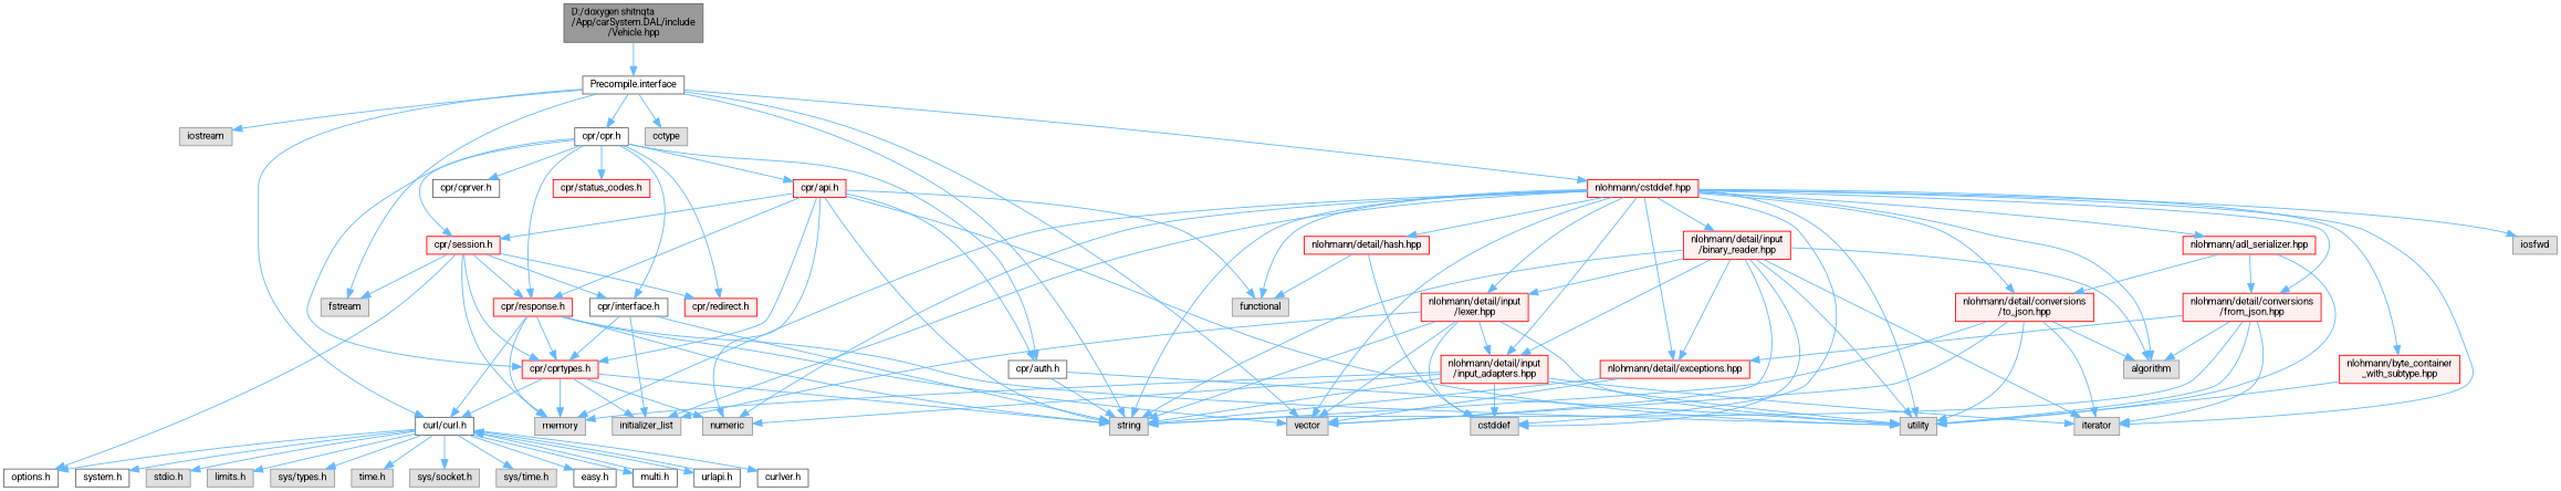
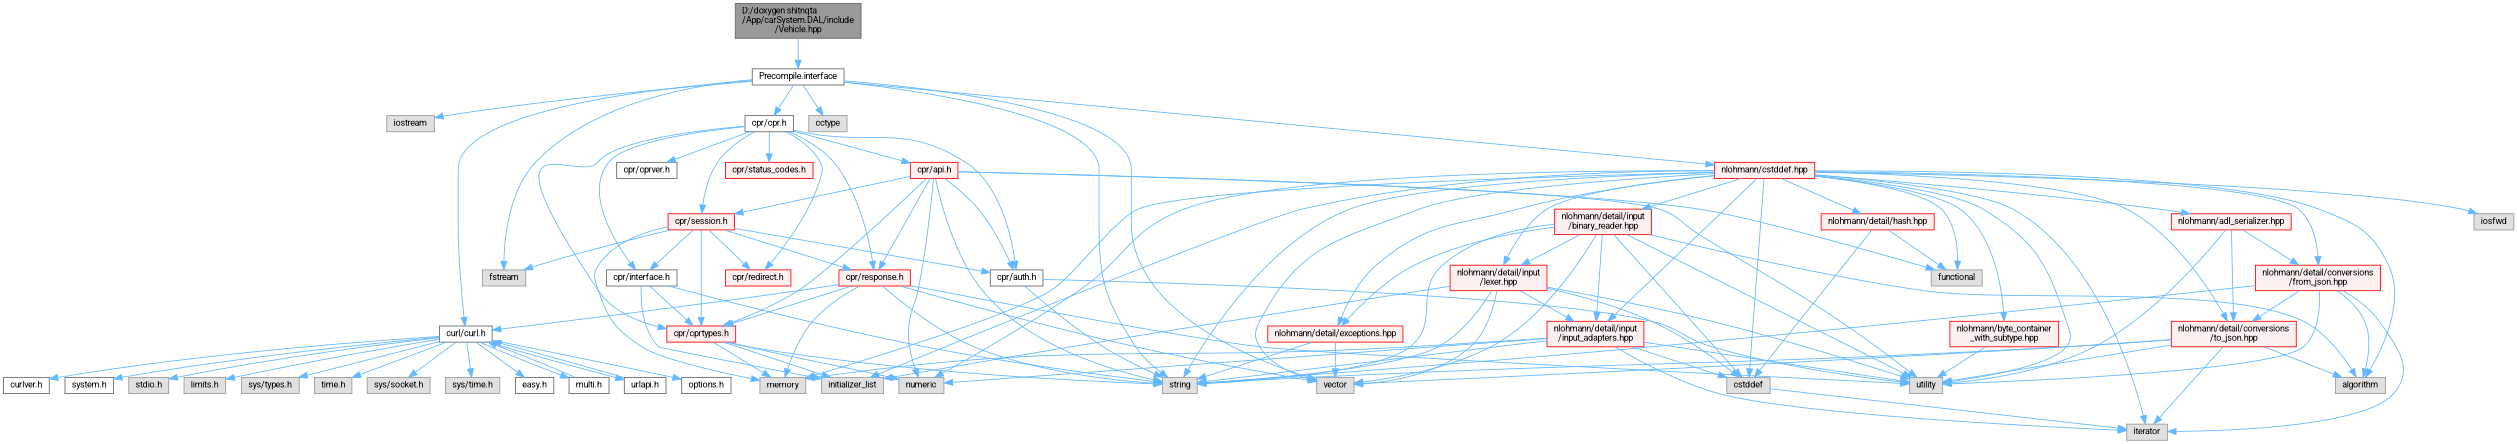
  digraph {
    fontname=Roboto
    node [color=grey60 fillcolor="#E0E0E0" fontname=Roboto fontsize=10 shape=box style=filled]
    edge [color=steelblue1 fontname=Roboto fontsize=10 labelfontname=Helvetica labelfontsize=10 style=solid]
    n1 [color=gray40 fillcolor=grey60 fontcolor=black height=0.2 label="D:/doxygen shitnqta\l/App/carSystem.DAL/include\l/Vehicle.hpp" width=0.4]
    n2 [color=grey40 fillcolor=white height=0.2 label="Precompile.interface" width=0.4]
    n3 [height=0.2 label=iostream width=0.4]
    n4 [height=0.2 label=vector width=0.4]
    n5 [height=0.2 label=string width=0.4]
    n6 [height=0.2 label=fstream width=0.4]
    n7 [height=0.2 label=cctype width=0.4]
    n8 [color=grey40 fillcolor=white height=0.2 label="curl/curl.h" width=0.4]
    n9 [color=grey40 fillcolor=white height=0.2 label="cpr/cpr.h" width=0.4]
    n10 [color=red fillcolor="#FFF0F0" height=0.2 label="nlohmann/cstddef.hpp" width=0.4]
    n11 [color=grey40 fillcolor=white height=0.2 label="curlver.h" width=0.4]
    n12 [color=grey40 fillcolor=white height=0.2 label="system.h" width=0.4]
    n13 [height=0.2 label="stdio.h" width=0.4]
    n14 [height=0.2 label="limits.h" width=0.4]
    n15 [height=0.2 label="sys/types.h" width=0.4]
    n16 [height=0.2 label="time.h" width=0.4]
    n17 [height=0.2 label="sys/socket.h" width=0.4]
    n18 [height=0.2 label="sys/time.h" width=0.4]
    n19 [color=grey40 fillcolor=white height=0.2 label="easy.h" width=0.4]
    n20 [color=grey40 fillcolor=white height=0.2 label="multi.h" width=0.4]
    n21 [color=grey40 fillcolor=white height=0.2 label="urlapi.h" width=0.4]
    n22 [color=grey40 fillcolor=white height=0.2 label="options.h" width=0.4]
    n23 [color=red fillcolor="#FFF0F0" height=0.2 label="cpr/api.h" width=0.4]
    n24 [color=grey40 fillcolor=white height=0.2 label="cpr/auth.h" width=0.4]
    n25 [color=red fillcolor="#FFF0F0" height=0.2 label="cpr/cprtypes.h" width=0.4]
    n26 [color=red fillcolor="#FFF0F0" height=0.2 label="cpr/response.h" width=0.4]
    n27 [color=red fillcolor="#FFF0F0" height=0.2 label="cpr/session.h" width=0.4]
    n28 [color=grey40 fillcolor=white height=0.2 label="cpr/interface.h" width=0.4]
    n29 [color=red fillcolor="#FFF0F0" height=0.2 label="cpr/redirect.h" width=0.4]
    n30 [color=grey40 fillcolor=white height=0.2 label="cpr/cprver.h" width=0.4]
    n31 [color=red fillcolor="#FFF0F0" height=0.2 label="cpr/status_codes.h" width=0.4]
    n32 [height=0.2 label=functional width=0.4]
    n33 [height=0.2 label=utility width=0.4]
    n34 [height=0.2 label=initializer_list width=0.4]
    n35 [height=0.2 label=memory width=0.4]
    n36 [height=0.2 label=numeric width=0.4]
    n37 [height=0.2 label=algorithm width=0.4]
    n38 [height=0.2 label=cstddef width=0.4]
    n39 [height=0.2 label=iosfwd width=0.4]
    n40 [height=0.2 label=iterator width=0.4]
    n41 [color=red fillcolor="#FFF0F0" height=0.2 label="nlohmann/adl_serializer.hpp" width=0.4]
    n42 [color=red fillcolor="#FFF0F0" height=0.2 label="nlohmann/detail/conversions\l/from_json.hpp" width=0.4]
    n43 [color=red fillcolor="#FFF0F0" height=0.2 label="nlohmann/detail/exceptions.hpp" width=0.4]
    n44 [color=red fillcolor="#FFF0F0" height=0.2 label="nlohmann/detail/conversions\l/to_json.hpp" width=0.4]
    n45 [color=red fillcolor="#FFF0F0" height=0.2 label="nlohmann/byte_container\l_with_subtype.hpp" width=0.4]
    n46 [color=red fillcolor="#FFF0F0" height=0.2 label="nlohmann/detail/hash.hpp" width=0.4]
    n47 [color=red fillcolor="#FFF0F0" height=0.2 label="nlohmann/detail/input\l/binary_reader.hpp" width=0.4]
    n48 [color=red fillcolor="#FFF0F0" height=0.2 label="nlohmann/detail/input\l/input_adapters.hpp" width=0.4]
    n49 [color=red fillcolor="#FFF0F0" height=0.2 label="nlohmann/detail/input\l/lexer.hpp" width=0.4]
    n1 -> n2
    n2 -> n3
    n2 -> n4
    n2 -> n5
    n2 -> n6
    n2 -> n7
    n2 -> n8
    n2 -> n9
    n2 -> n10
    n8 -> n11
    n8 -> n12
    n8 -> n13
    n8 -> n14
    n8 -> n15
    n8 -> n16
    n8 -> n17
    n8 -> n18
    n8 -> n19
    n8 -> n20
    n8 -> n21
    n8 -> n22
    n9 -> n23
    n9 -> n24
    n9 -> n25
    n9 -> n26
    n9 -> n27
    n9 -> n28
    n9 -> n29
    n9 -> n30
    n9 -> n31
    n10 -> n4
    n10 -> n5
    n10 -> n32
    n10 -> n33
    n10 -> n34
    n10 -> n35
    n10 -> n36
    n10 -> n37
    n10 -> n38
    n10 -> n39
    n10 -> n40
    n10 -> n41
    n10 -> n42
    n10 -> n43
    n10 -> n44
    n10 -> n45
    n10 -> n46
    n10 -> n47
    n10 -> n48
    n10 -> n49
    n20 -> n8
    n21 -> n8
    n23 -> n5
    n23 -> n24
    n23 -> n25
    n23 -> n26
    n23 -> n27
    n23 -> n32
    n23 -> n33
    n23 -> n36
    n24 -> n5
    n24 -> n33
    n25 -> n5
-   n25 -> n8
    n25 -> n34
    n25 -> n35
    n25 -> n36
    n26 -> n4
    n26 -> n5
    n26 -> n8
    n26 -> n25
    n26 -> n33
    n26 -> n35
    n27 -> n6
-   n27 -> n22
+   n27 -> n24
    n27 -> n25
    n27 -> n26
    n27 -> n28
    n27 -> n29
    n27 -> n35
    n28 -> n5
    n28 -> n25
    n28 -> n34
    n41 -> n33
    n41 -> n42
    n41 -> n44
    n42 -> n5
    n42 -> n33
    n42 -> n37
    n42 -> n40
-   n42 -> n43
+   n42 -> n44
    n43 -> n4
    n43 -> n5
    n44 -> n4
    n44 -> n5
    n44 -> n33
    n44 -> n37
    n44 -> n40
    n45 -> n33
    n46 -> n32
    n46 -> n38
    n47 -> n4
    n47 -> n5
    n47 -> n33
    n47 -> n37
    n47 -> n38
-   n47 -> n40
+   n38 -> n40
    n47 -> n43
    n47 -> n48
    n47 -> n49
    n48 -> n5
    n48 -> n33
    n48 -> n35
    n48 -> n36
    n48 -> n38
    n48 -> n40
    n49 -> n4
    n49 -> n5
    n49 -> n33
    n49 -> n34
    n49 -> n38
    n49 -> n48
  }
